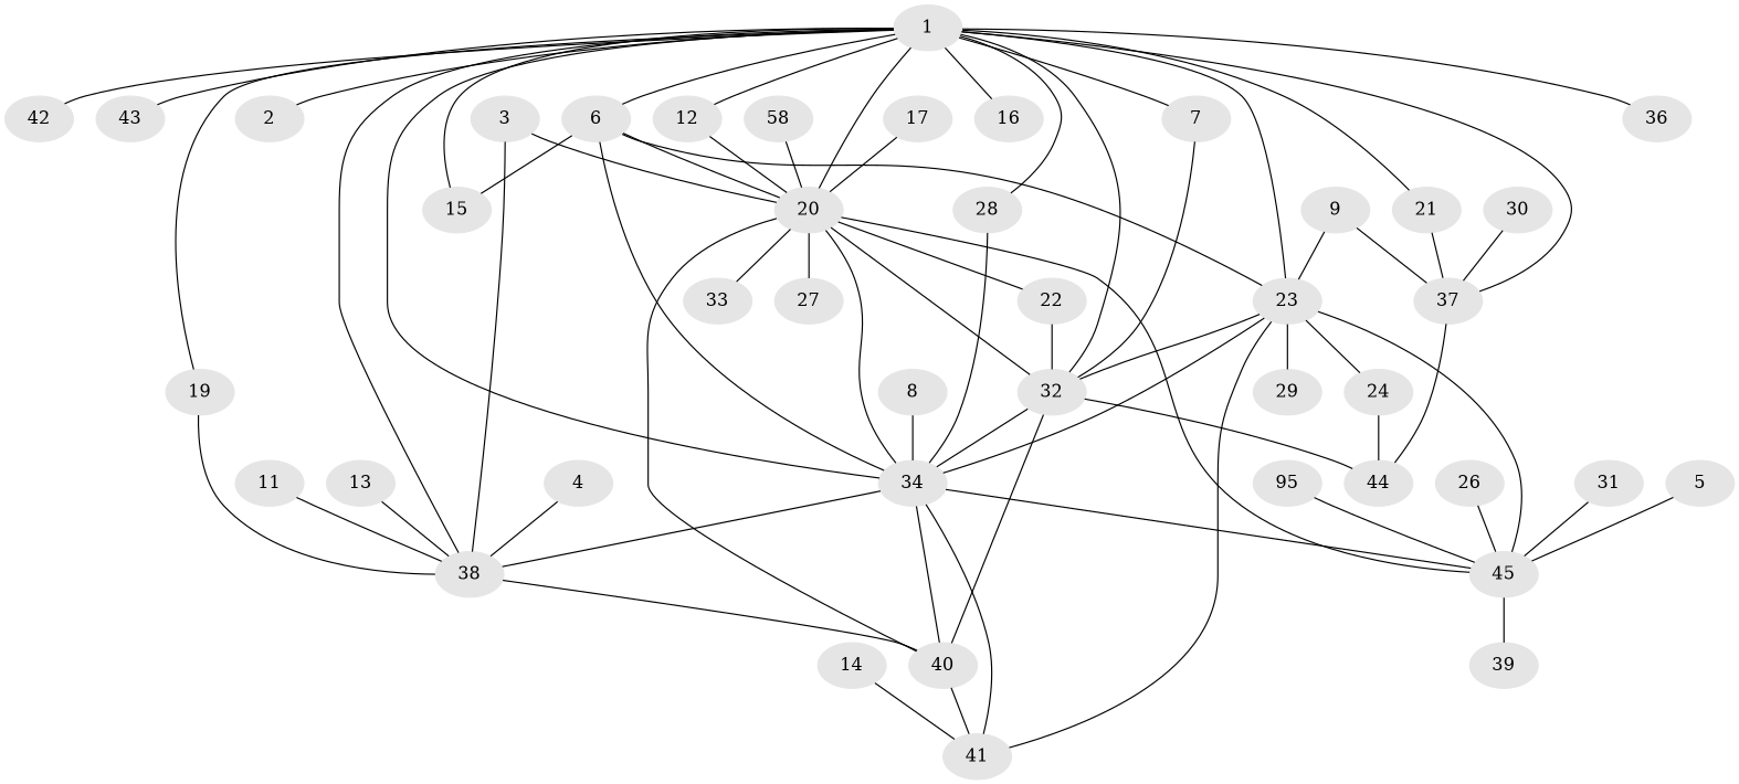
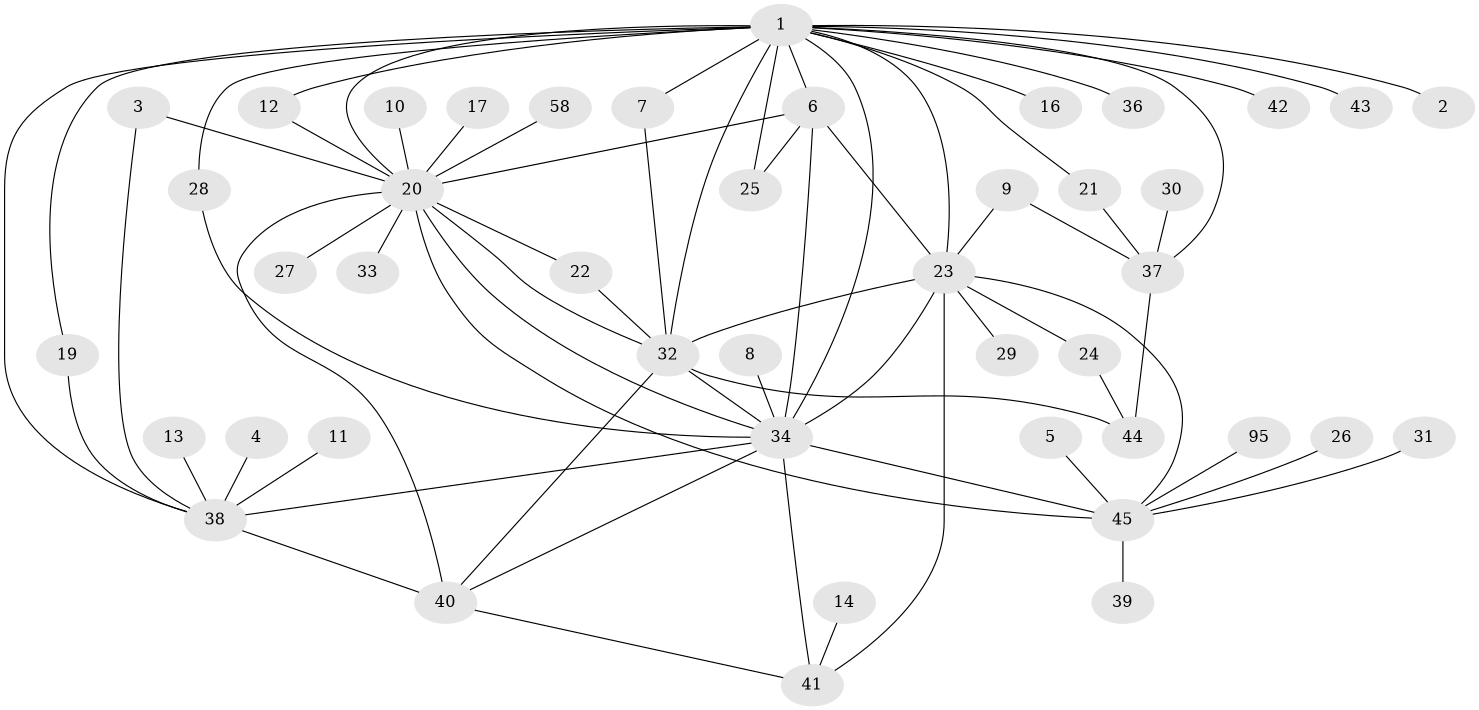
  graph {
    node [color=gray90 style=filled]
    edge [weight=1.0]
    1
    2
    6
    7
    12
    16
    19
    20
    21
    23
-   25 [label=15]
+   25
    28
    32
    34
    36
    37
    38
    42
    43
    n20 [label=45]
    22
    27
    33
    40
    41
    24
    29
    44
    3
    4
    5
    39
    8
    9
+   10
    11
    13
    14
    n39 [label=95]
    17
    n41 [label=58]
    26
    30
    31
    1 -- 2
    1 -- 6
    1 -- 7 [weight=2.0]
    1 -- 12
    1 -- 16
    1 -- 19
    1 -- 20
    1 -- 21
    1 -- 23
    1 -- 25
    1 -- 28
    1 -- 32 [weight=2.0]
    1 -- 34
    1 -- 36
    1 -- 37
    1 -- 38
    1 -- 42
    1 -- 43
    6 -- 20
    6 -- 23
    6 -- 25
    6 -- 34 [weight=2.0]
    7 -- 32
    12 -- 20
    19 -- 38
    20 -- 32
    20 -- 34
    20 -- n20
    20 -- 22
    20 -- 27
    20 -- 33
    20 -- 40
    21 -- 37
    23 -- 32
    23 -- 34 [weight=2.0]
    23 -- n20
    23 -- 41
    23 -- 24
    23 -- 29
    28 -- 34
    32 -- 34
    32 -- 40
    32 -- 44
    34 -- 38
    34 -- n20
    34 -- 40
    34 -- 41
    37 -- 44
    38 -- 40
    n20 -- 39
    22 -- 32
    40 -- 41
    24 -- 44
    3 -- 20
    3 -- 38
    4 -- 38
    5 -- n20 [weight=2.0]
    8 -- 34
    9 -- 23
    9 -- 37
+   10 -- 20
    11 -- 38
    13 -- 38
    14 -- 41
    n39 -- n20
    17 -- 20
    n41 -- 20
    26 -- n20
    30 -- 37
    31 -- n20
  }
